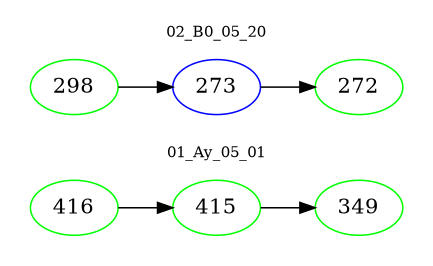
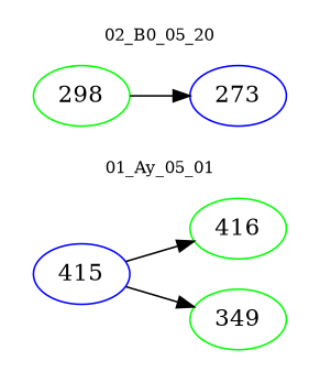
  digraph {
    rankdir=LR
    node [color=green]
    edge [color=black]
-   n1 [label=415]
+   n1 [color=blue label=415]
    n2 [label=349]
    n3 [label=416]
    n4 [color=blue label=273]
-   n5 [label=272]
    n6 [label=298]
    subgraph cluster_1 {
      color=white
      fontsize=10
      label="01_Ay_05_01"
      n1
      n2
      n3
    }
    subgraph cluster_2 {
      color=white
      fontsize=10
      label="02_B0_05_20"
      n4
-     n5
      n6
    }
    n1 -> n2
-   n3 -> n1
-   n4 -> n5
+   n1 -> n3
    n6 -> n4
  }
